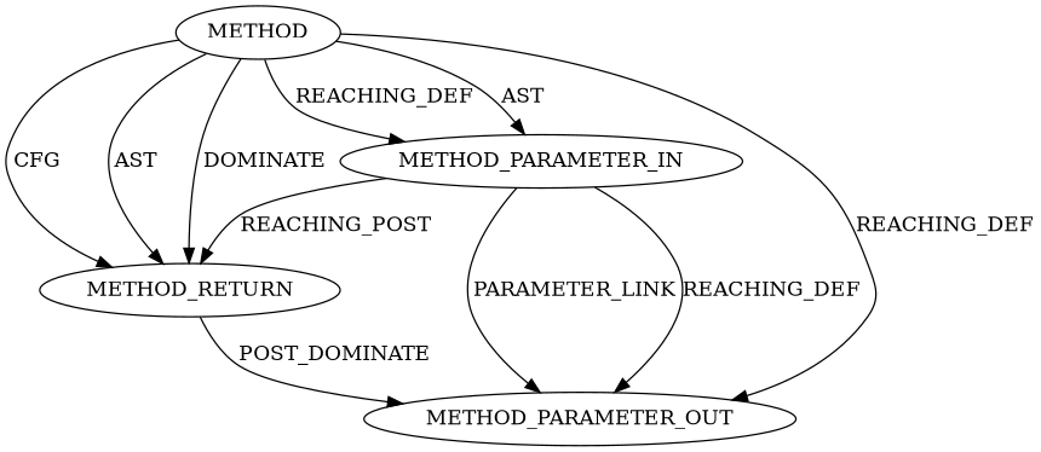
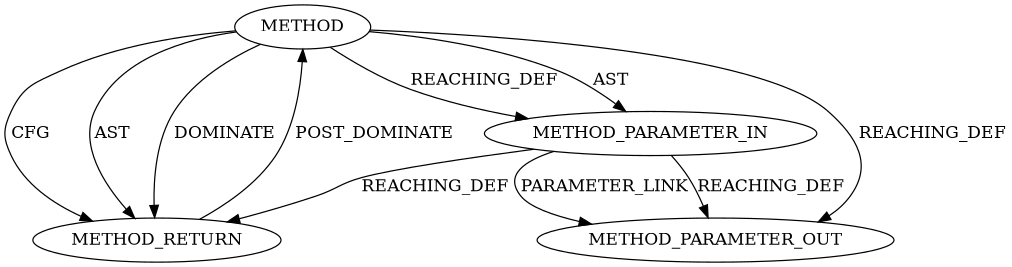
  digraph {
    fontname="DejaVu Serif"
    node [CODE=p1 NAME=p1 ORDER=1 fontname="DejaVu Serif" EVALUATION_STRATEGY=BY_VALUE TYPE_FULL_NAME=ANY]
    edge [fontname="DejaVu Serif"]
    n1 [AST_PARENT_FULL_NAME="<global>" AST_PARENT_TYPE=NAMESPACE_BLOCK CODE="<empty>" FILENAME="<empty>" FULL_NAME="<operator>.postDecrement" IS_EXTERNAL=true NAME="<operator>.postDecrement" ORDER=0 label=METHOD EVALUATION_STRATEGY="" TYPE_FULL_NAME=""]
    n2 [CODE=RET ORDER=2 label=METHOD_RETURN NAME=""]
    n3 [INDEX=1 IS_VARIADIC=false label=METHOD_PARAMETER_IN]
    n4 [INDEX=1 IS_VARIADIC=false label=METHOD_PARAMETER_OUT]
    n1 -> n2 [label=CFG]
    n1 -> n2 [label=AST]
    n1 -> n2 [label=DOMINATE]
    n1 -> n3 [label=REACHING_DEF]
    n1 -> n3 [label=AST]
    n1 -> n4 [label=REACHING_DEF]
-   n2 -> n4 [label=POST_DOMINATE]
-   n3 -> n2 [VARIABLE=p1 label=REACHING_POST]
+   n2 -> n1 [label=POST_DOMINATE]
+   n3 -> n2 [VARIABLE=p1 label=REACHING_DEF]
    n3 -> n4 [label=PARAMETER_LINK]
    n3 -> n4 [VARIABLE=p1 label=REACHING_DEF]
  }
